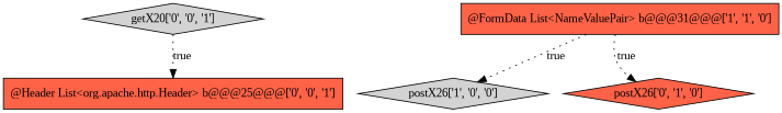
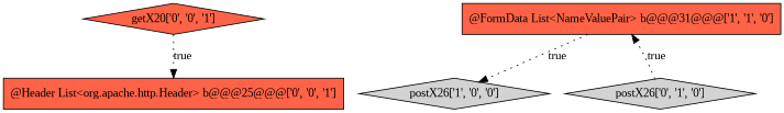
  digraph {
    fontname="Liberation Serif"
    node [fillcolor=lightgray fontname="Liberation Serif" shape=diamond style=filled]
    edge [fontname="Liberation Serif" style=dotted]
    n1 [fillcolor=tomato label="@Header List<org.apache.http.Header> b@@@25@@@['0', '0', '1']" shape=box]
-   n2 [label="getX20['0', '0', '1']"]
+   n2 [fillcolor=tomato label="getX20['0', '0', '1']"]
    n3 [label="postX26['1', '0', '0']"]
    n4 [fillcolor=tomato label="@FormData List<NameValuePair> b@@@31@@@['1', '1', '0']" shape=box]
-   n5 [fillcolor=tomato label="postX26['0', '1', '0']"]
+   n5 [label="postX26['0', '1', '0']"]
    n2 -> n1 [label=true]
    n4 -> n3 [label=true]
-   n4 -> n5 [label=true]
+   n5 -> n4 [label=true]
  }
